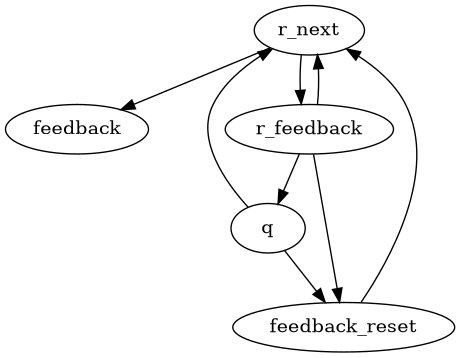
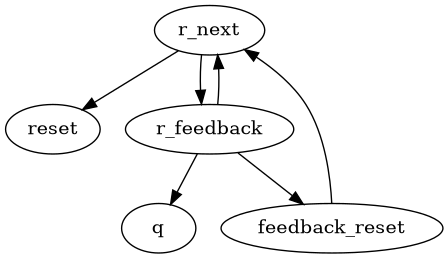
  strict digraph {
    edge [weight=1.0]
    r_next
-   reset [label=feedback]
+   reset
    n3 [label=r_feedback]
    q
    n5 [label=feedback_reset]
    r_next -> reset
    r_next -> n3
    n3 -> r_next
    n3 -> q
    n3 -> n5
-   q -> r_next
-   q -> n5
    n5 -> r_next
  }
